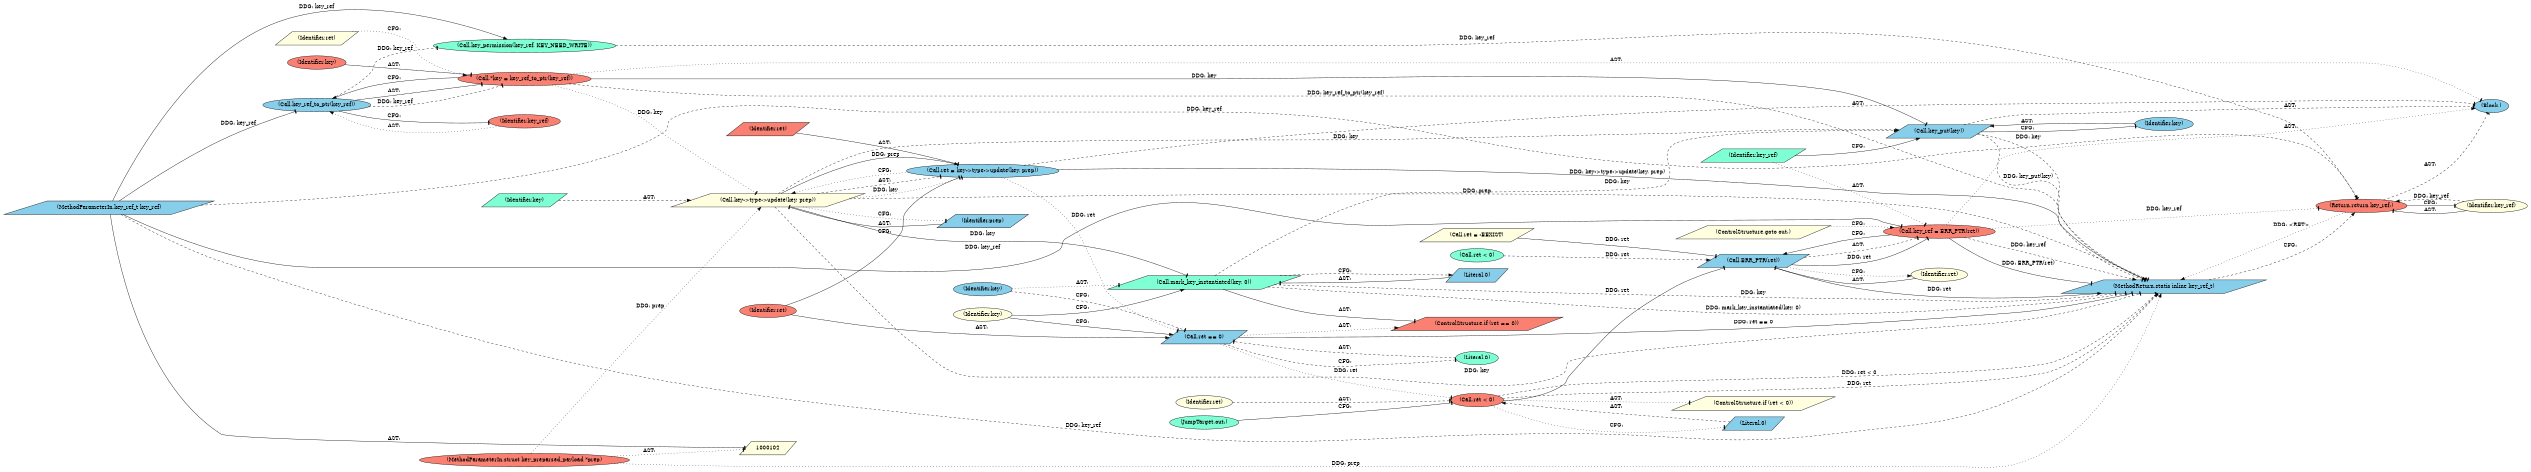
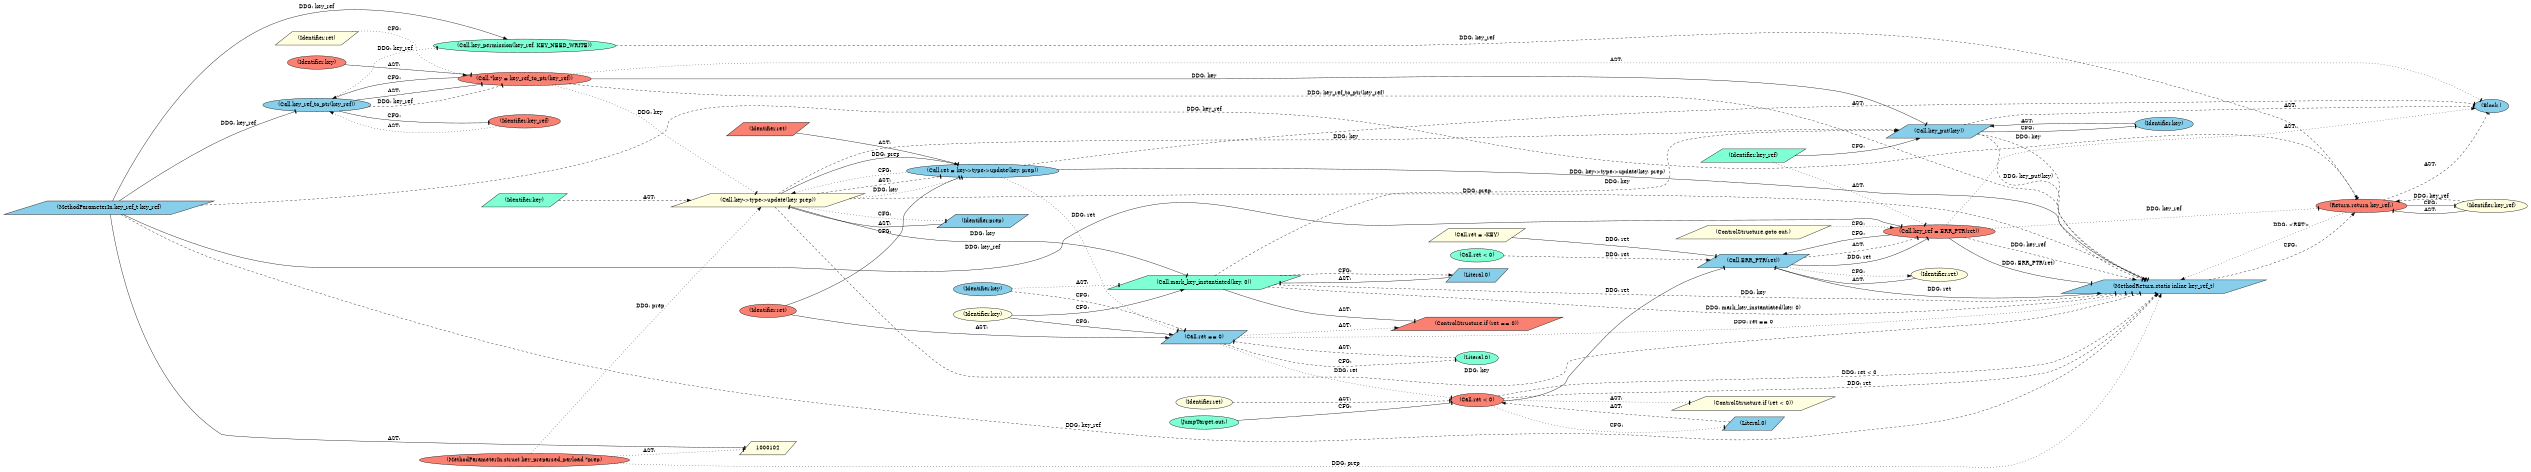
  digraph {
    rankdir=LR
    node [fillcolor=skyblue shape=ellipse style=filled]
    edge [arrowhead=tee style=solid]
    n1 [fillcolor=lightyellow label="(Call,key->type->update(key, prep))" shape=parallelogram]
    n2 [label="(Call,ret = key->type->update(key, prep))"]
    n3 [fillcolor=aquamarine label="(Call,mark_key_instantiated(key, 0))" shape=parallelogram]
    n4 [label="(Call,key_put(key))" shape=parallelogram]
    n5 [label="(MethodReturn,static inline key_ref_t)" shape=parallelogram]
    n6 [label="(Identifier,prep)" shape=parallelogram]
    n7 [label="(Block,)"]
    n8 [label="(Call,ret == 0)" shape=parallelogram]
    n9 [fillcolor=salmon label="(ControlStructure,if (ret == 0))" shape=parallelogram]
    n10 [label="(Literal,0)" shape=parallelogram]
    n11 [label="(Identifier,key)"]
    n12 [fillcolor=salmon label="(Return,return key_ref;)"]
    n13 [fillcolor=salmon label="(Call,*key = key_ref_to_ptr(key_ref))"]
    n14 [label="(Call,key_ref_to_ptr(key_ref))"]
    n15 [fillcolor=salmon label="(Identifier,key_ref)"]
    n16 [fillcolor=aquamarine label="(Call,key_permission(key_ref, KEY_NEED_WRITE))"]
    n17 [label="(MethodParameterIn,key_ref_t key_ref)" shape=parallelogram]
    n18 [fillcolor=salmon label="(Call,key_ref = ERR_PTR(ret))"]
    1000102 [fillcolor=lightyellow shape=parallelogram]
    n20 [label="(Call,ERR_PTR(ret))" shape=parallelogram]
    n21 [fillcolor=lightyellow label="(Identifier,key_ref)"]
    n22 [fillcolor=salmon label="(MethodParameterIn,struct key_preparsed_payload *prep)"]
    n23 [fillcolor=salmon label="(Call,ret < 0)"]
    n24 [fillcolor=aquamarine label="(Literal,0)"]
    n25 [label="(Literal,0)" shape=parallelogram]
    n26 [fillcolor=lightyellow label="(ControlStructure,if (ret < 0))" shape=parallelogram]
    n27 [fillcolor=lightyellow label="(Identifier,ret)"]
    n28 [fillcolor=aquamarine label="(Identifier,key_ref)" shape=parallelogram]
    n29 [fillcolor=aquamarine label="(Call,ret < 0)"]
    n30 [fillcolor=salmon label="(Identifier,ret)" shape=parallelogram]
    n31 [fillcolor=lightyellow label="(ControlStructure,goto out;)" shape=parallelogram]
    n32 [fillcolor=lightyellow label="(Identifier,ret)"]
    n33 [fillcolor=lightyellow label="(Identifier,key)"]
    n34 [fillcolor=lightyellow label="(Identifier,ret)" shape=parallelogram]
-   n35 [fillcolor=lightyellow label="(Call,ret = -EEXIST)" shape=parallelogram]
+   n35 [fillcolor=lightyellow label="(Call,ret = -KEY)" shape=parallelogram]
    n36 [label="(Identifier,key)"]
    n37 [fillcolor=salmon label="(Identifier,ret)"]
    n38 [fillcolor=aquamarine label="(Identifier,key)" shape=parallelogram]
    n39 [fillcolor=salmon label="(Identifier,key)"]
    n40 [fillcolor=aquamarine label="(JumpTarget,out:)"]
    n1 -> n2 [label="AST: " style=dashed]
    n1 -> n2 [label="DDG: key" style=dotted]
    n1 -> n2 [arrowhead=normal label="DDG: prep"]
    n1 -> n3 [label="DDG: key"]
    n1 -> n4 [arrowhead=normal label="DDG: key" style=dashed]
    n1 -> n5 [label="DDG: key" style=dashed]
    n1 -> n5 [label="DDG: prep" style=dashed]
    n1 -> n6 [label="CFG: " style=dotted]
    n2 -> n1 [arrowhead=normal label="CFG: " style=dotted]
    n2 -> n5 [arrowhead=normal label="DDG: key->type->update(key, prep)"]
    n2 -> n7 [label="AST: " style=dashed]
    n2 -> n8 [label="DDG: ret" style=dotted]
    n3 -> n4 [arrowhead=normal label="DDG: key" style=dashed]
    n3 -> n5 [label="DDG: key" style=dashed]
    n3 -> n5 [label="DDG: mark_key_instantiated(key, 0)" style=dashed]
    n3 -> n9 [label="AST: "]
    n3 -> n10 [arrowhead=normal label="CFG: " style=dashed]
    n4 -> n5 [label="DDG: key" style=dashed]
    n4 -> n5 [label="DDG: key_put(key)" style=dashed]
    n4 -> n7 [label="AST: " style=dashed]
    n4 -> n11 [label="CFG: "]
    n5 -> n12 [arrowhead=normal label="CFG: " style=dashed]
    n6 -> n1 [label="AST: "]
-   n8 -> n5 [label="DDG: ret == 0"]
+   n8 -> n5 [label="DDG: ret == 0" style=dotted]
    n8 -> n9 [arrowhead=normal label="AST: " style=dotted]
    n8 -> n23 [label="DDG: ret" style=dotted]
    n8 -> n24 [label="CFG: " style=dashed]
    n10 -> n3 [label="AST: "]
    n11 -> n4 [arrowhead=normal label="AST: "]
    n12 -> n5 [arrowhead=normal label="DDG: <RET>" style=dotted]
    n12 -> n7 [label="AST: " style=dashed]
    n12 -> n21 [label="CFG: "]
    n13 -> n1 [label="DDG: key" style=dotted]
    n13 -> n4 [label="DDG: key"]
    n13 -> n5 [label="DDG: key_ref_to_ptr(key_ref)" style=dashed]
    n13 -> n7 [label="AST: " style=dotted]
    n13 -> n14 [arrowhead=normal label="CFG: "]
    n14 -> n13 [label="AST: "]
    n14 -> n13 [label="DDG: key_ref" style=dashed]
    n14 -> n15 [label="CFG: "]
-   n14 -> n16 [label="DDG: key_ref" style=dashed]
+   n14 -> n16 [label="DDG: key_ref" style=dotted]
    n15 -> n14 [arrowhead=normal label="AST: " style=dotted]
    n16 -> n12 [label="DDG: key_ref" style=dashed]
    n17 -> n5 [arrowhead=normal label="DDG: key_ref" style=dashed]
    n17 -> n12 [arrowhead=normal label="DDG: key_ref" style=dashed]
    n17 -> n14 [label="DDG: key_ref"]
    n17 -> n16 [arrowhead=normal label="DDG: key_ref"]
    n17 -> n18 [label="DDG: key_ref"]
    n17 -> 1000102 [label="AST: "]
    n18 -> n5 [arrowhead=normal label="DDG: key_ref" style=dashed]
    n18 -> n5 [label="DDG: ERR_PTR(ret)"]
    n18 -> n7 [arrowhead=normal label="AST: " style=dotted]
    n18 -> n12 [label="DDG: key_ref" style=dotted]
    n18 -> n20 [arrowhead=normal label="CFG: "]
    n20 -> n5 [arrowhead=normal label="DDG: ret"]
    n20 -> n18 [label="AST: " style=dashed]
    n20 -> n18 [label="DDG: ret"]
    n20 -> n27 [arrowhead=normal label="CFG: " style=dotted]
    n21 -> n12 [label="AST: "]
    n21 -> n12 [arrowhead=normal label="DDG: key_ref" style=dashed]
    n22 -> n1 [arrowhead=normal label="DDG: prep" style=dotted]
    n22 -> n5 [arrowhead=normal label="DDG: prep" style=dotted]
    n22 -> 1000102 [label="AST: " style=dotted]
    n23 -> n5 [label="DDG: ret < 0" style=dashed]
    n23 -> n5 [label="DDG: ret" style=dashed]
    n23 -> n20 [label="DDG: ret"]
    n23 -> n25 [label="CFG: " style=dotted]
    n23 -> n26 [label="AST: " style=dotted]
    n24 -> n8 [label="AST: " style=dashed]
    n25 -> n23 [arrowhead=normal label="AST: " style=dashed]
    n27 -> n20 [label="AST: "]
    n28 -> n4 [arrowhead=normal label="CFG: "]
    n28 -> n18 [label="AST: " style=dotted]
    n29 -> n20 [arrowhead=normal label="DDG: ret" style=dashed]
    n30 -> n2 [label="AST: "]
    n31 -> n18 [arrowhead=normal label="CFG: " style=dotted]
    n32 -> n23 [label="AST: " style=dashed]
    n33 -> n3 [arrowhead=normal label="CFG: "]
    n33 -> n8 [arrowhead=normal label="CFG: "]
    n34 -> n13 [arrowhead=normal label="CFG: " style=dotted]
    n35 -> n20 [label="DDG: ret"]
    n36 -> n3 [label="AST: " style=dotted]
    n36 -> n8 [label="CFG: " style=dashed]
    n37 -> n2 [label="CFG: "]
    n37 -> n8 [arrowhead=normal label="AST: "]
    n38 -> n1 [arrowhead=normal label="AST: " style=dashed]
    n39 -> n13 [label="AST: "]
    n40 -> n23 [label="CFG: "]
  }
